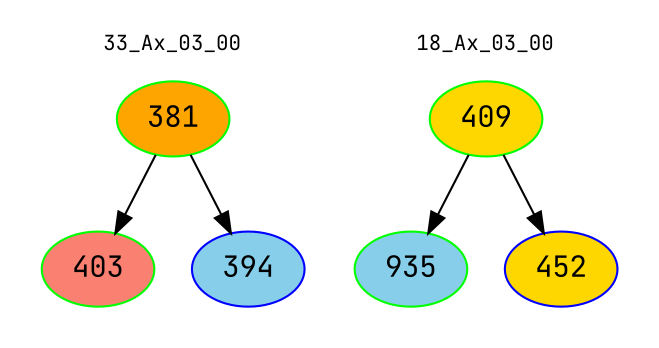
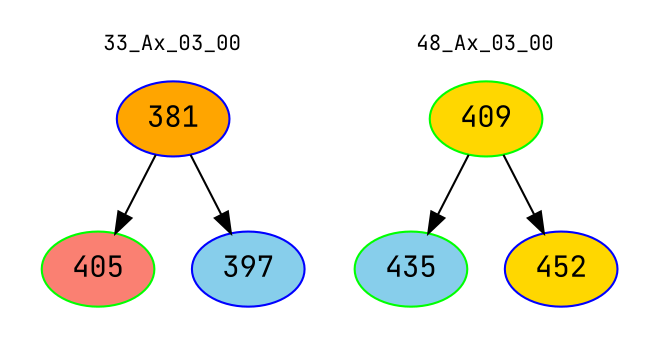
  digraph {
    fontname="JetBrains Mono"
    node [color=green fillcolor=skyblue fontname="JetBrains Mono" style=filled]
    edge [color=black fontname="JetBrains Mono"]
-   n1 [fillcolor=orange label=381]
-   n2 [fillcolor=salmon label=403]
-   n3 [color=blue label=394]
+   n1 [color=blue fillcolor=orange label=381]
+   n2 [fillcolor=salmon label=405]
+   n3 [color=blue label=397]
    n4 [fillcolor=gold label=409]
-   n5 [label=935]
+   n5 [label=435]
    n6 [color=blue fillcolor=gold label=452]
    subgraph cluster_1 {
      color=white
      fontsize=10
      label="33_Ax_03_00"
      n1
      n2
      n3
    }
    subgraph cluster_2 {
      color=white
      fontsize=10
-     label="18_Ax_03_00"
+     label="48_Ax_03_00"
      n4
      n5
      n6
    }
    n1 -> n2
    n1 -> n3
    n4 -> n5
    n4 -> n6
  }
